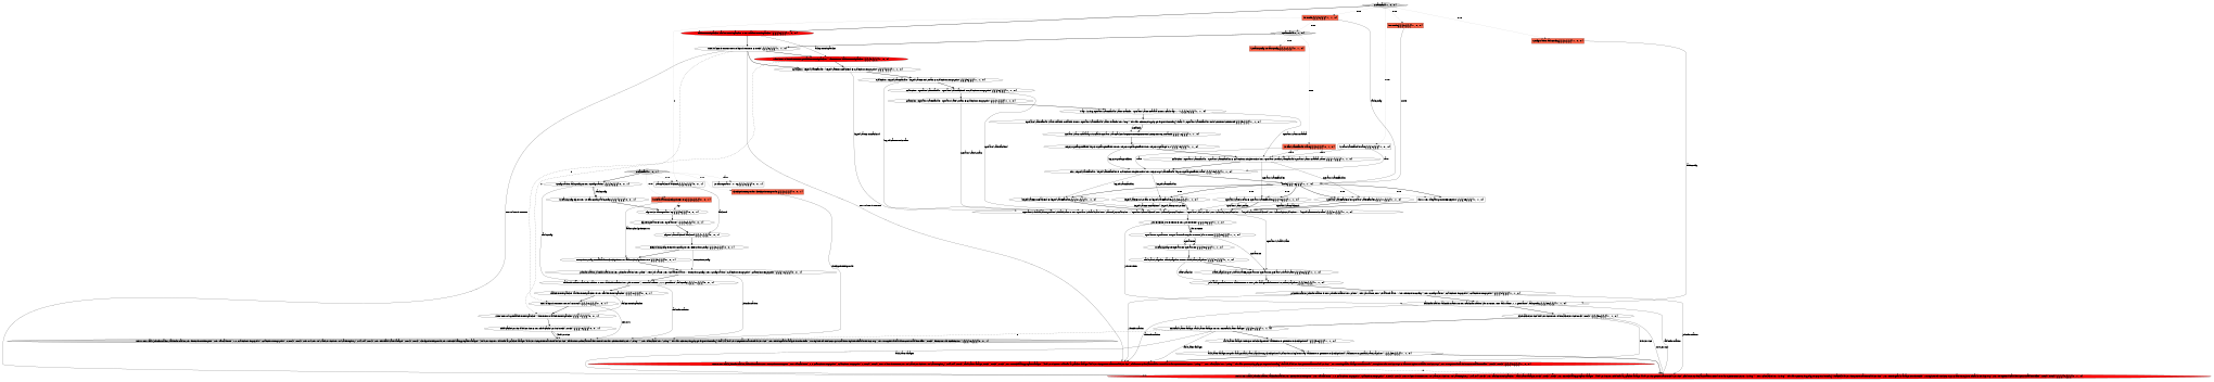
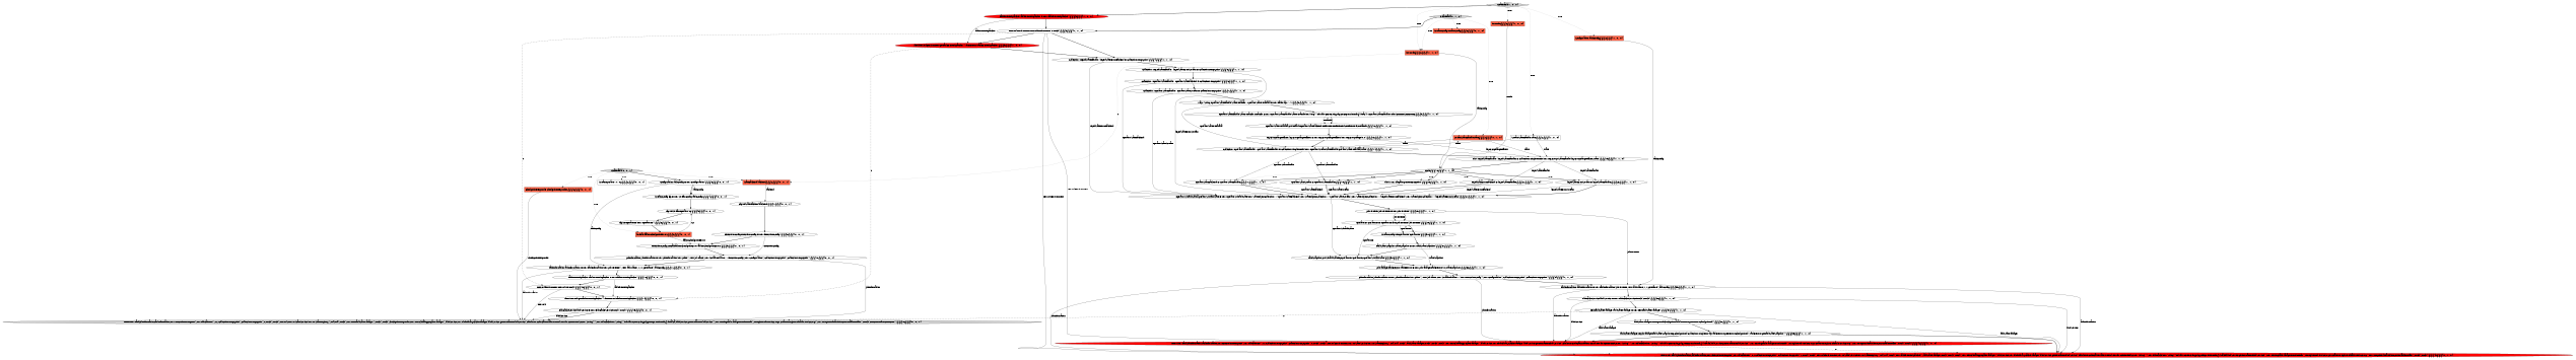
  digraph {
    node [fillcolor=white shape=ellipse style=filled]
    edge [style=bold]
    n1 [label="OperatorSubtaskState operatorSubtaskState = new OperatorSubtaskState(new StateObjectCollection<>(operatorStateBackend),new StateObjectCollection<>(operatorStateStream),new StateObjectCollection<>(keyedStateFromBackend),new StateObjectCollection<>(keyedStateFromStream))@@@27@@@['1', '1', '0']"]
    n2 [label="stateSnapshot.putSubtaskStateByOperatorID(operatorID,operatorSubtaskState)@@@32@@@['1', '1', '0']"]
    n3 [label="JobVertexID jobVertexID = new JobVertexID()@@@28@@@['1', '1', '0']"]
    n4 [label="JobManagerTaskRestore taskRestore = new JobManagerTaskRestore(1L,stateSnapshot)@@@33@@@['1', '1', '0']"]
    n5 [label="TaskInformation taskInformation = new TaskInformation(jobVertexID,\"test task name\",1,1,.getName(),taskConfig)@@@35@@@['1', '1', '0']"]
    n6 [label="OperatorID operatorID = OperatorID.fromJobVertexID(jobVertexID)@@@29@@@['1', '1', '0']"]
    n7 [label="NetworkEnvironment networkEnvironment = mock()@@@3@@@['1', '1', '0']"]
    n8 [fillcolor=red label="return new Task(jobInformation,taskInformation,new ExecutionAttemptID(),new AllocationID(),0,0,Collections.emptyList(),Collections.emptyList(),0,mock(),mock(),networkEnvironment,new KvStateService(new KvStateRegistry(),null,null),mock(),new TaskEventDispatcher(),taskStateManager,mock(),mock(),mock(),new TestGlobalAggregateManager(),blobService,new BlobLibraryCacheManager(blobService.getPermanentBlobService(),FlinkUserCodeClassLoaders.ResolveOrder.CHILD_FIRST,new String((((),new FileCache(new String((((edu.fdu.CPPDG.tinypdg.pe.ExpressionInfo@1bea35f,blobService.getPermanentBlobService()),new TestingTaskManagerRuntimeInfo(),UnregisteredMetricGroups.createUnregisteredTaskMetricGroup(),new NoOpResultPartitionConsumableNotifier(),mock(),mock())@@@40@@@['0', '1', '0']"]
    n9 [fillcolor=red label="when(networkEnvironment.getTaskEventDispatcher()).thenReturn(taskEventDispatcher)@@@5@@@['1', '0', '0']"]
    n10 [fillcolor=red label="return new Task(jobInformation,taskInformation,new ExecutionAttemptID(),new AllocationID(),0,0,Collections.emptyList(),Collections.emptyList(),0,mock(),mock(),networkEnvironment,new KvStateService(new KvStateRegistry(),null,null),mock(),taskStateManager,mock(),mock(),mock(),new TestGlobalAggregateManager(),blobService,new BlobLibraryCacheManager(blobService.getPermanentBlobService(),FlinkUserCodeClassLoaders.ResolveOrder.CHILD_FIRST,new String((((),new FileCache(new String((((edu.fdu.CPPDG.tinypdg.pe.ExpressionInfo@1bea1f5,blobService.getPermanentBlobService()),new TestingTaskManagerRuntimeInfo(),UnregisteredMetricGroups.createUnregisteredTaskMetricGroup(),new NoOpResultPartitionConsumableNotifier(),mock(),mock())@@@42@@@['1', '0', '0']"]
    n11 [label="NetworkEnvironment network = mock()@@@13@@@['0', '0', '1']"]
    n12 [label="Collection<KeyedStateHandle> keyedStateFromBackend = Collections.emptyList()@@@4@@@['1', '1', '0']"]
    n13 [label="when(network.getTaskEventDispatcher()).thenReturn(taskEventDispatcher)@@@14@@@['0', '0', '1']"]
    n14 [fillcolor=lightgray label="return new Task(jobInformation,taskInformation,new ExecutionAttemptID(),new AllocationID(),0,0,Collections.emptyList(),Collections.emptyList(),0,mock(),mock(),network,new KvStateService(new KvStateRegistry(),null,null),mock(),new TestTaskStateManager(),mock(),mock(),checkpointResponder,new TestGlobalAggregateManager(),blobService,new BlobLibraryCacheManager(blobService.getPermanentBlobService(),FlinkUserCodeClassLoaders.ResolveOrder.CHILD_FIRST,new String((((),new FileCache(new String((((edu.fdu.CPPDG.tinypdg.pe.ExpressionInfo@1bea42a,blobService.getPermanentBlobService()),new TestingTaskManagerRuntimeInfo(),UnregisteredMetricGroups.createUnregisteredTaskMetricGroup(),new NoOpResultPartitionConsumableNotifier(),mock(),Executors.directExecutor())@@@16@@@['0', '0', '1']"]
    n15 [label="Collection<KeyedStateHandle> keyedStateFromStream = Collections.emptyList()@@@5@@@['1', '1', '0']"]
    n16 [label="JobInformation jobInformation = new JobInformation(new JobID(),\"test job name\",new SerializedValue<>(new ExecutionConfig()),new Configuration(),Collections.emptyList(),Collections.emptyList())@@@34@@@['1', '1', '0']"]
    n17 [label="BlobCacheService blobService = new BlobCacheService(mock(),mock())@@@36@@@['1', '1', '0']"]
    n18 [label="TaskStateSnapshot stateSnapshot = new TaskStateSnapshot()@@@31@@@['1', '1', '0']"]
    n19 [label="keyedStateFromStream = keyedStateHandles@@@23@@@['1', '1', '0']"]
    n20 [label="BlobCacheService blobService = new BlobCacheService(mock(),mock())@@@15@@@['0', '0', '1']"]
    n21 [fillcolor=tomato label="StreamStateHandle state@@@2@@@['0', '1', '0']" shape=box]
    n22 [label="Collection<OperatorStateHandle> operatorStateHandles = Collections.singletonList(new OperatorStreamStateHandle(operatorStateMetadata,state))@@@14@@@['1', '1', '0']"]
    n23 [label="List<KeyedStateHandle> keyedStateHandles = Collections.singletonList(new KeyGroupsStateHandle(keyGroupRangeOffsets,state))@@@15@@@['1', '1', '0']"]
    n24 [label="operatorStateBackend = operatorStateHandles@@@17@@@['1', '1', '0']"]
    n25 [label="operatorStateStream = operatorStateHandles@@@19@@@['1', '1', '0']"]
    n26 [label="keyedStateFromBackend = keyedStateHandles@@@21@@@['1', '1', '0']"]
    n27 [label="mode@@@16@@@['1', '1', '0']" shape=diamond]
    n28 [fillcolor=tomato label="boolean failOnCheckpointErrors@@@2@@@['0', '0', '1']" shape=box]
    n29 [label="executionConfig.setFailTaskOnCheckpointError(failOnCheckpointErrors)@@@9@@@['0', '0', '1']"]
    n30 [label="cfg.setStreamOperator(op)@@@5@@@['0', '0', '1']"]
    n31 [label="JobInformation jobInformation = new JobInformation(new JobID(),\"test job name\",new SerializedValue<>(executionConfig),new Configuration(),Collections.emptyList(),Collections.emptyList())@@@10@@@['0', '0', '1']"]
    n32 [label="cfg.setStateBackend(backend)@@@7@@@['0', '0', '1']"]
    n33 [label="ExecutionConfig executionConfig = new ExecutionConfig()@@@8@@@['0', '0', '1']"]
-   n34 [label="throw new IllegalArgumentException()@@@25@@@['1', '1', '0']" shape=box]
+   n34 [label="throw new IllegalArgumentException()@@@25@@@['1', '1', '0']"]
    n35 [label="KeyGroupRangeOffsets keyGroupRangeOffsets = new KeyGroupRangeOffsets(new KeyGroupRange(0,0))@@@13@@@['1', '1', '0']"]
    n36 [label="TaskInformation taskInformation = new TaskInformation(new JobVertexID(),\"test task name\",1,11,.getName(),taskConfig)@@@11@@@['0', '0', '1']"]
-   n37 [label="StateBackend backend@@@2@@@['0', '0', '1']" shape=box]
+   n37 [fillcolor=tomato label="StateBackend backend@@@2@@@['0', '0', '1']" shape=box]
    n38 [fillcolor=tomato label="StreamConfig streamConfig@@@2@@@['0', '1', '0']" shape=box]
    n39 [fillcolor=tomato label="CheckpointResponder checkpointResponder@@@2@@@['0', '0', '1']" shape=box]
    n40 [label="cfg.setOperatorID(new OperatorID())@@@6@@@['0', '0', '1']"]
    n41 [label="OperatorStateHandle.StateMetaInfo metaInfo = new OperatorStateHandle.StateMetaInfo(new long((((edu.fdu.CPPDG.tinypdg.pe.ExpressionInfo@1bea247,OperatorStateHandle.Mode.SPLIT_DISTRIBUTE)@@@9@@@['1', '1', '0']"]
    n42 [label="operatorStateMetadata.put(DefaultOperatorStateBackend.DEFAULT_OPERATOR_STATE_NAME,metaInfo)@@@12@@@['1', '1', '0']"]
    n43 [label="TaskEventDispatcher taskEventDispatcher = new TaskEventDispatcher()@@@12@@@['0', '0', '1']"]
    n44 [label="streamConfig.setOperatorID(operatorID)@@@30@@@['1', '1', '0']"]
    n45 [label="TestTaskStateManager taskStateManager = new TestTaskStateManager()@@@37@@@['1', '1', '0']"]
    n46 [label="taskStateManager.setReportedCheckpointId(taskRestore.getRestoreCheckpointId())@@@38@@@['1', '1', '0']"]
    n47 [label="taskStateManager.setJobManagerTaskStateSnapshotsByCheckpointId(Collections.singletonMap(taskRestore.getRestoreCheckpointId(),taskRestore.getTaskStateSnapshot()))@@@39@@@['1', '1', '0']"]
    n48 [label="StreamOperator<?> op@@@2@@@['0', '0', '1']" shape=box]
    n49 [fillcolor=lightgray label="createTask['0', '0', '1']" shape=diamond]
    n50 [label="Configuration taskConfig = new Configuration()@@@3@@@['0', '0', '1']"]
    n51 [label="StreamConfig cfg = new StreamConfig(taskConfig)@@@4@@@['0', '0', '1']"]
    n52 [fillcolor=tomato label="int mode@@@2@@@['1', '0', '0']" shape=box]
    n53 [fillcolor=red label="TaskEventDispatcher taskEventDispatcher = new TaskEventDispatcher()@@@3@@@['1', '0', '0']"]
    n54 [label="Collection<OperatorStateHandle> operatorStateBackend = Collections.emptyList()@@@6@@@['1', '1', '0']"]
    n55 [label="Collection<OperatorStateHandle> operatorStateStream = Collections.emptyList()@@@7@@@['1', '1', '0']"]
    n56 [label="Map<String,OperatorStateHandle.StateMetaInfo> operatorStateMetadata = new HashMap<>(1)@@@8@@@['1', '1', '0']"]
    n57 [fillcolor=tomato label="Configuration taskConfig@@@2@@@['1', '0', '0']" shape=box]
    n58 [label="StreamStateHandle state@@@2@@@['1', '0', '0']" shape=box]
    n59 [fillcolor=lightgray label="createTask['1', '0', '0']" shape=diamond]
    n60 [fillcolor=tomato label="int mode@@@2@@@['1', '1', '0']" shape=box]
    n61 [fillcolor=lightgray label="createTask['0', '1', '0']" shape=diamond]
    n1 -> n2 [label=operatorSubtaskState style=solid]
    n1 -> n3
    n2 -> n4
    n3 -> n5 [label=jobVertexID style=solid]
    n3 -> n6
    n3 -> n6 [label=jobVertexID style=solid]
    n4 -> n16
    n5 -> n8 [label=taskInformation style=solid]
    n5 -> n10 [label=taskInformation style=solid]
    n5 -> n17
    n6 -> n2 [label=operatorID style=solid]
    n6 -> n44 [label=operatorID style=solid]
    n6 -> n44
    n7 -> n8 [label=networkEnvironment style=solid]
    n7 -> n9
    n7 -> n10 [label=networkEnvironment style=solid]
    n7 -> n11 [label=0 style=dashed]
    n7 -> n12
    n9 -> n12
    n9 -> n13 [label=0 style=dashed]
    n10 -> n8 [label=0 style=dashed]
    n11 -> n13
    n11 -> n14 [label=network style=solid]
    n12 -> n1 [label=keyedStateFromBackend style=solid]
    n12 -> n15
    n13 -> n20
    n15 -> n1 [label=keyedStateFromStream style=solid]
    n15 -> n54
    n16 -> n5
    n16 -> n8 [label=jobInformation style=solid]
    n16 -> n10 [label=jobInformation style=solid]
    n17 -> n8 [label=blobService style=solid]
    n17 -> n10 [label=blobService style=solid]
    n17 -> n45
    n18 -> n2
    n18 -> n4 [label=stateSnapshot style=solid]
    n19 -> n1 [label=keyedStateFromStream style=solid]
    n19 -> n1
    n20 -> n14
    n20 -> n14 [label=blobService style=solid]
    n21 -> n22 [label=state style=solid]
    n21 -> n23 [label=state style=solid]
    n22 -> n23
    n22 -> n24 [label=operatorStateHandles style=solid]
    n22 -> n25 [label=operatorStateHandles style=solid]
    n23 -> n19 [label=keyedStateHandles style=solid]
    n23 -> n26 [label=keyedStateHandles style=solid]
    n23 -> n27
    n24 -> n1
    n24 -> n1 [label=operatorStateBackend style=solid]
    n25 -> n1 [label=operatorStateStream style=solid]
    n25 -> n1
    n26 -> n1
    n26 -> n1 [label=keyedStateFromBackend style=solid]
    n27 -> n19
    n27 -> n19 [label=true style=dotted]
    n27 -> n24 [label=true style=dotted]
    n27 -> n24
    n27 -> n25 [label=true style=dotted]
    n27 -> n25
    n27 -> n26
    n27 -> n26 [label=true style=dotted]
    n27 -> n34 [label=true style=dotted]
    n27 -> n34
    n28 -> n29 [label=failOnCheckpointErrors style=solid]
    n28 -> n30 [label=op style=solid]
    n29 -> n31
    n30 -> n40
    n31 -> n14 [label=jobInformation style=solid]
    n31 -> n36
    n32 -> n33
    n33 -> n29
    n33 -> n31 [label=executionConfig style=solid]
    n34 -> n1
    n35 -> n22
    n35 -> n23 [label=keyGroupRangeOffsets style=solid]
    n36 -> n14 [label=taskInformation style=solid]
    n36 -> n43
    n37 -> n32 [label=backend style=solid]
    n39 -> n14 [label=checkpointResponder style=solid]
-   n40 -> n32
+   n40 -> n28
    n41 -> n42 [label=metaInfo style=solid]
    n41 -> n42
    n42 -> n35
    n43 -> n11
    n43 -> n13 [label=taskEventDispatcher style=solid]
    n44 -> n18
    n45 -> n8 [label=taskStateManager style=solid]
    n45 -> n10 [label=taskStateManager style=solid]
    n45 -> n14 [label=0 style=dashed]
    n45 -> n46
    n46 -> n47
    n47 -> n8
    n47 -> n10
    n49 -> n28 [label=true style=dotted]
    n49 -> n37 [label=true style=dotted]
    n49 -> n39 [label=true style=dotted]
-   n49 -> n48 [label=state style=dotted]
+   n49 -> n48 [label=true style=dotted]
    n49 -> n50
    n50 -> n36 [label=taskConfig style=solid]
    n50 -> n51 [label=taskConfig style=solid]
    n50 -> n51
    n51 -> n30
    n52 -> n27 [label=mode style=solid]
    n53 -> n7
    n53 -> n9 [label=taskEventDispatcher style=solid]
    n54 -> n1 [label=operatorStateBackend style=solid]
    n54 -> n55
    n55 -> n1 [label=operatorStateStream style=solid]
    n55 -> n56
    n56 -> n22 [label=operatorStateMetadata style=solid]
    n56 -> n41
    n57 -> n5 [label=taskConfig style=solid]
    n58 -> n22 [label=state style=solid]
    n58 -> n23 [label=state style=solid]
    n59 -> n52 [label=true style=dotted]
    n59 -> n53
    n59 -> n57 [label=true style=dotted]
    n59 -> n58 [label=true style=dotted]
    n59 -> n60 [label=true style=dotted]
    n60 -> n27 [label=taskConfig style=solid]
    n60 -> n37 [label=0 style=dotted]
    n61 -> n7
    n61 -> n21 [label=true style=dotted]
    n61 -> n38 [label=true style=dotted]
-   n60 -> n61 [label=true style=dotted]
+   n61 -> n60 [label=true style=dotted]
  }
